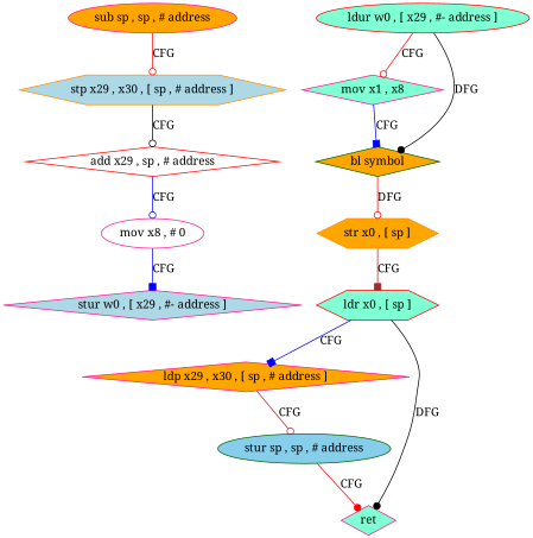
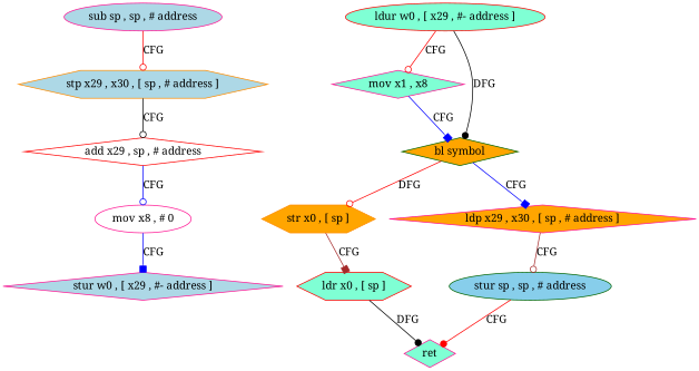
  digraph {
    fontname="Noto Serif"
    node [color=deeppink fillcolor=aquamarine fontname="Noto Serif" shape=diamond style=filled]
    edge [arrowhead=odot color=red fontname="Noto Serif"]
-   n1 [fillcolor=orange label="sub sp , sp , # address" shape=ellipse]
+   n1 [fillcolor=lightblue label="sub sp , sp , # address" shape=ellipse]
    n2 [color=darkorange fillcolor=lightblue label="stp x29 , x30 , [ sp , # address ]" shape=hexagon]
    n3 [color=red fillcolor=white label="add x29 , sp , # address"]
    n4 [fillcolor=white label="mov x8 , # 0" shape=ellipse]
    n5 [fillcolor=lightblue label="stur w0 , [ x29 , #- address ]"]
    n6 [color=red label="ldur w0 , [ x29 , #- address ]" shape=ellipse]
    n7 [label="mov x1 , x8"]
    n8 [color=darkgreen fillcolor=orange label="bl symbol"]
    n9 [color=darkorange fillcolor=orange label="str x0 , [ sp ]" shape=hexagon]
    n10 [color=red label="ldr x0 , [ sp ]" shape=hexagon]
    n11 [fillcolor=orange label="ldp x29 , x30 , [ sp , # address ]"]
    n12 [label=ret]
    n13 [color=darkgreen fillcolor=skyblue label="stur sp , sp , # address" shape=ellipse]
    n1 -> n2 [label=CFG]
    n2 -> n3 [color=black label=CFG]
    n3 -> n4 [color=blue label=CFG]
    n4 -> n5 [arrowhead=box color=blue label=CFG]
    n6 -> n7 [label=CFG]
    n6 -> n8 [arrowhead=dot color=black label=DFG]
    n7 -> n8 [arrowhead=box color=blue label=CFG]
    n8 -> n9 [label=DFG]
    n9 -> n10 [arrowhead=box color=brown label=CFG]
-   n10 -> n11 [arrowhead=box color=blue label=CFG]
+   n8 -> n11 [arrowhead=box color=blue label=CFG]
    n10 -> n12 [arrowhead=dot color=black label=DFG]
    n11 -> n13 [color=brown label=CFG]
    n13 -> n12 [arrowhead=dot label=CFG]
  }
